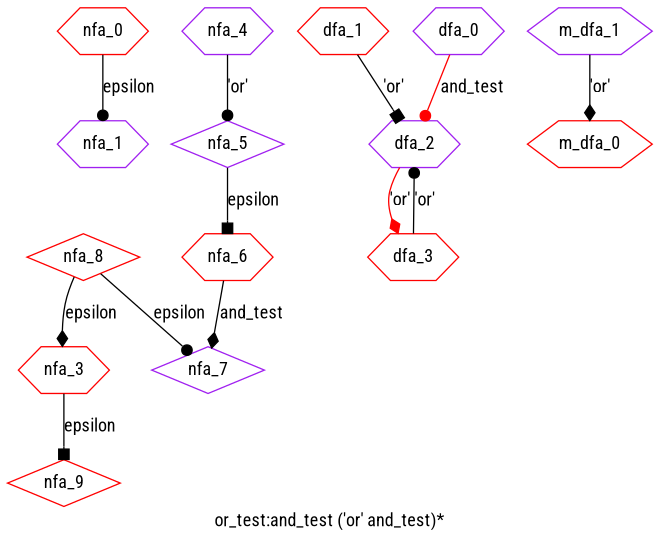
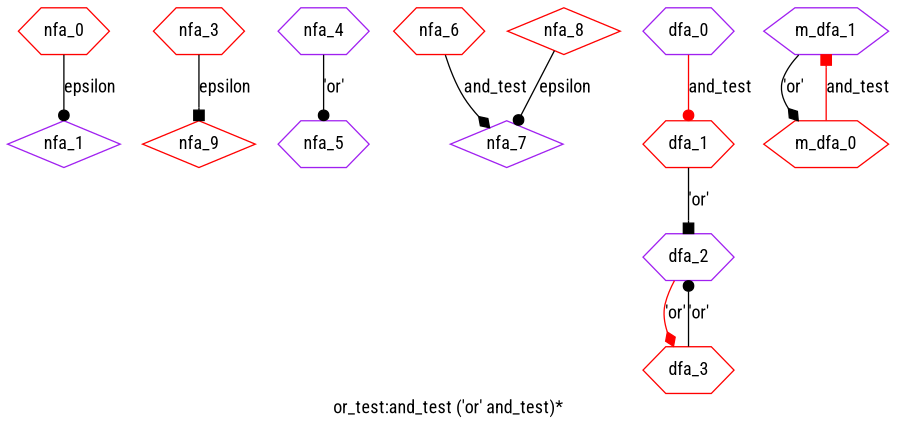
  digraph {
    fontname="Roboto Condensed"
    label="or_test:and_test ('or' and_test)*"
    node [color=red fontname="Roboto Condensed" shape=hexagon]
    edge [arrowhead=dot fontname="Roboto Condensed"]
    nfa_0
-   nfa_1 [color=purple]
+   nfa_1 [color=purple shape=diamond]
    nfa_3
    nfa_4 [color=purple]
    nfa_9 [shape=diamond]
-   nfa_5 [color=purple shape=diamond]
+   nfa_5 [color=purple]
    nfa_6
    nfa_7 [color=purple shape=diamond]
    nfa_8 [shape=diamond]
    dfa_1
    dfa_0 [color=purple]
    dfa_2 [color=purple]
    dfa_3
    m_dfa_1 [color=purple]
    m_dfa_0
    subgraph sub_1 {
      nfa_0
      nfa_1
      nfa_3
      nfa_4
      nfa_9
      nfa_5
      nfa_6
      nfa_7
      nfa_8
    }
    subgraph sub_2 {
      dfa_1
      dfa_0
      dfa_2
      dfa_3
    }
    subgraph sub_3 {
      m_dfa_1
      m_dfa_0
    }
    nfa_0 -> nfa_1 [label=epsilon]
    nfa_3 -> nfa_9 [arrowhead=box label=epsilon]
    nfa_4 -> nfa_5 [label="'or'"]
-   nfa_5 -> nfa_6 [arrowhead=box label=epsilon]
    nfa_6 -> nfa_7 [arrowhead=diamond label=and_test]
-   nfa_8 -> nfa_3 [arrowhead=diamond label=epsilon]
    nfa_8 -> nfa_7 [label=epsilon]
    dfa_1 -> dfa_2 [arrowhead=box label="'or'"]
-   dfa_0 -> dfa_2 [color=red label=and_test]
+   dfa_0 -> dfa_1 [color=red label=and_test]
    dfa_2 -> dfa_3 [arrowhead=diamond color=red label="'or'"]
    dfa_3 -> dfa_2 [label="'or'"]
    m_dfa_1 -> m_dfa_0 [arrowhead=diamond label="'or'"]
+   m_dfa_0 -> m_dfa_1 [arrowhead=box color=red label=and_test]
  }
